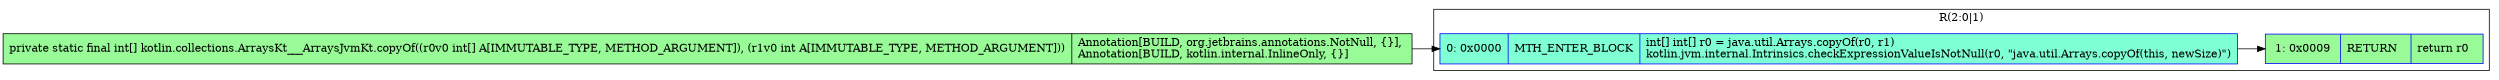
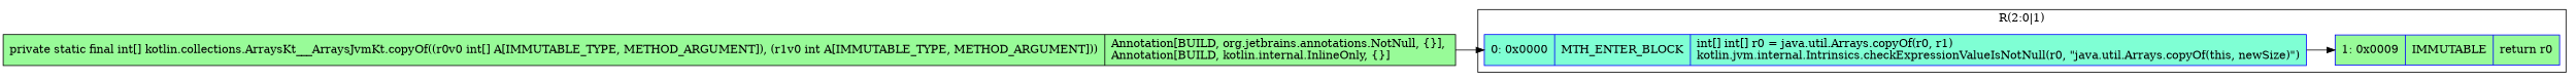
  digraph {
    rankdir=LR
    node [color=blue shape=record style=filled fillcolor=palegreen]
    edge [style=solid]
    n1 [label="{0\:\ 0x0000|MTH_ENTER_BLOCK\l|int[] int[] r0 = java.util.Arrays.copyOf(r0, r1)\lkotlin.jvm.internal.Intrinsics.checkExpressionValueIsNotNull(r0, \"java.util.Arrays.copyOf(this, newSize)\")\l}" fillcolor=aquamarine]
-   n2 [label="{1\:\ 0x0009|RETURN\l|return r0\l}"]
+   n2 [label="{1\:\ 0x0009|IMMUTABLE\l|return r0\l}"]
    n3 [label="{private static final int[] kotlin.collections.ArraysKt___ArraysJvmKt.copyOf((r0v0 int[] A[IMMUTABLE_TYPE, METHOD_ARGUMENT]), (r1v0 int A[IMMUTABLE_TYPE, METHOD_ARGUMENT]))  | Annotation[BUILD, org.jetbrains.annotations.NotNull, \{\}], \lAnnotation[BUILD, kotlin.internal.InlineOnly, \{\}]\l}" color=""]
    subgraph cluster_1 {
      label="R(2:0|1)"
      n1
      n2
    }
    n1 -> n2
    n3 -> n1
  }
